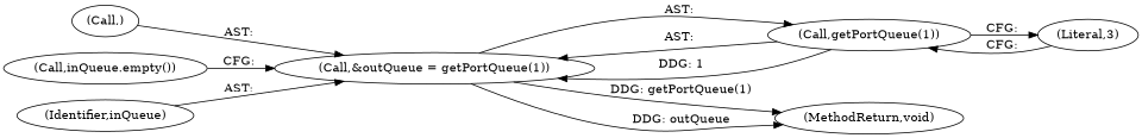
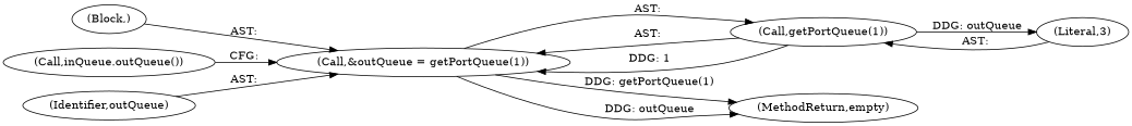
  digraph {
    rankdir=LR
    n1 [label="(Call,&outQueue = getPortQueue(1))"]
    n2 [label="(Call,getPortQueue(1))"]
-   n3 [label="(MethodReturn,void)"]
+   n3 [label="(MethodReturn,empty)"]
    n4 [label="(Literal,3)"]
-   n5 [label="(Call,)"]
-   n6 [label="(Call,inQueue.empty())"]
-   n7 [label="(Identifier,inQueue)"]
+   n5 [label="(Block,)"]
+   n6 [label="(Call,inQueue.outQueue())"]
+   n7 [label="(Identifier,outQueue)"]
    n1 -> n2 [label="AST: "]
    n1 -> n3 [label="DDG: getPortQueue(1)"]
    n1 -> n3 [label="DDG: outQueue"]
    n2 -> n1 [label="AST: "]
    n2 -> n1 [label="DDG: 1"]
-   n2 -> n4 [label="CFG: "]
-   n4 -> n2 [label="CFG: "]
+   n2 -> n4 [label="DDG: outQueue"]
+   n4 -> n2 [label="AST: "]
    n5 -> n1 [label="AST: "]
    n6 -> n1 [label="CFG: "]
    n7 -> n1 [label="AST: "]
  }
